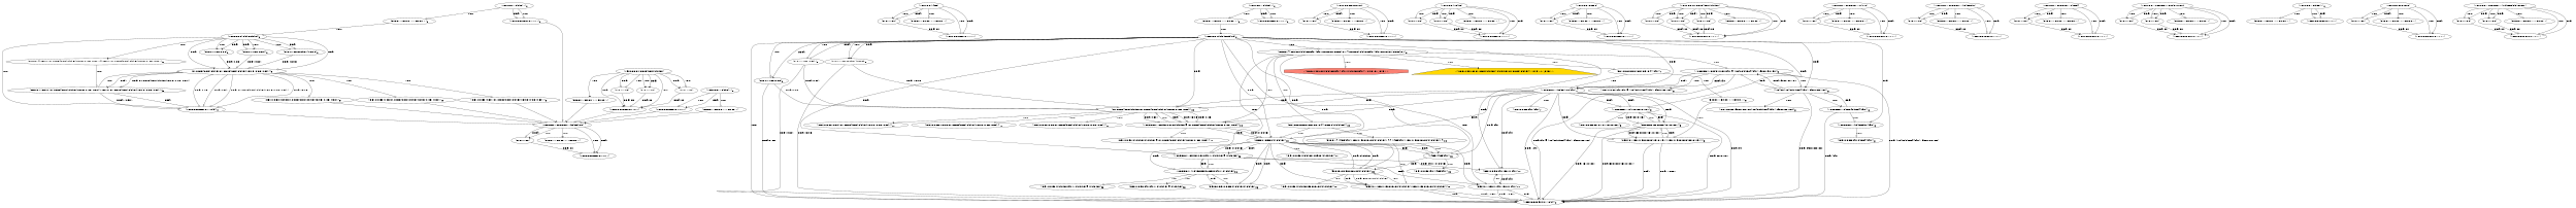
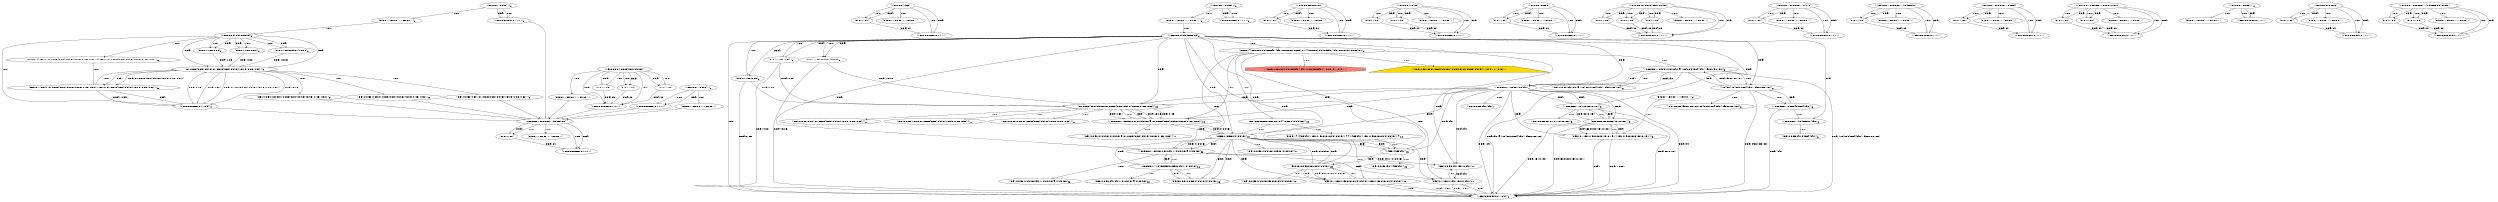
  digraph {
    fontname="DejaVu Sans"
    node [fontname="DejaVu Sans"]
    edge [arrowhead=odot fontname="DejaVu Sans"]
    n1 [label=<(METHOD,&lt;global&gt;)<SUB>1</SUB>>]
    n2 [label=<(BLOCK,&lt;empty&gt;,&lt;empty&gt;)<SUB>1</SUB>>]
    n3 [label=<(METHOD_RETURN,ANY)<SUB>1</SUB>>]
    n4 [label=<(METHOD,skcipher_bind)<SUB>1</SUB>>]
    n5 [label=<(METHOD,&lt;operator&gt;.logicalNot)>]
    n6 [label=<(PARAM,const char *name)<SUB>1</SUB>>]
    n7 [label=<(PARAM,u32 type)<SUB>1</SUB>>]
    n8 [label=<(PARAM,u32 mask)<SUB>1</SUB>>]
    n9 [label=<(BLOCK,{ 	return crypto_alloc_skcipher(name, type, mas...,{ 	return crypto_alloc_skcipher(name, type, mas...)<SUB>2</SUB>>]
    n10 [label=<(crypto_alloc_skcipher,crypto_alloc_skcipher(name, type, mask))<SUB>3</SUB>>]
    n11 [label=<(METHOD_RETURN,void*)<SUB>1</SUB>>]
    n12 [label=<(RETURN,return crypto_alloc_skcipher(name, type, mask);,return crypto_alloc_skcipher(name, type, mask);)<SUB>3</SUB>>]
    n13 [label=<(IDENTIFIER,name,crypto_alloc_skcipher(name, type, mask))<SUB>3</SUB>>]
    n14 [label=<(IDENTIFIER,type,crypto_alloc_skcipher(name, type, mask))<SUB>3</SUB>>]
    n15 [label=<(IDENTIFIER,mask,crypto_alloc_skcipher(name, type, mask))<SUB>3</SUB>>]
    n16 [label=<(PARAM,p1)>]
    n17 [label=<(BLOCK,&lt;empty&gt;,&lt;empty&gt;)>]
    n18 [label=<(METHOD_RETURN,ANY)>]
    n19 [label=<(METHOD,crypto_alloc_skcipher)>]
    n20 [label=<(PARAM,p1)>]
    n21 [label=<(PARAM,p2)>]
    n22 [label=<(PARAM,p3)>]
    n23 [label=<(BLOCK,&lt;empty&gt;,&lt;empty&gt;)>]
    n24 [label=<(METHOD_RETURN,ANY)>]
    n25 [label=<(METHOD,&lt;global&gt;)<SUB>1</SUB>>]
    n26 [label=<(BLOCK,&lt;empty&gt;,&lt;empty&gt;)>]
    n27 [label=<(METHOD_RETURN,ANY)>]
    n28 [label=<(METHOD,kfree)>]
    n29 [label=<(PARAM,p1)>]
    n30 [label=<(BLOCK,&lt;empty&gt;,&lt;empty&gt;)>]
    n31 [label=<(METHOD_RETURN,ANY)>]
    n32 [label=<(METHOD,&lt;global&gt;)<SUB>1</SUB>>]
    n33 [label=<(BLOCK,&lt;empty&gt;,&lt;empty&gt;)<SUB>1</SUB>>]
    n34 [label=<(METHOD_RETURN,ANY)<SUB>1</SUB>>]
    n35 [label=<(METHOD,skcipher_bind)<SUB>1</SUB>>]
    n36 [label=<(PARAM,const char *name)<SUB>1</SUB>>]
    n37 [label=<(PARAM,u32 type)<SUB>1</SUB>>]
    n38 [label=<(PARAM,u32 mask)<SUB>1</SUB>>]
    n39 [label=<(BLOCK,{ 	struct skcipher_tfm *tfm; 	struct crypto_skc...,{ 	struct skcipher_tfm *tfm; 	struct crypto_skc...)<SUB>2</SUB>>]
    n40 [label=<(kzalloc,kzalloc(sizeof(*tfm), GFP_KERNEL))<SUB>6</SUB>>]
    n41 [label=<(&lt;operator&gt;.indirection,*tfm)<SUB>6</SUB>>]
    n42 [label=<(&lt;operator&gt;.logicalNot,!tfm)<SUB>7</SUB>>]
    n43 [label=<(&lt;operator&gt;.minus,-ENOMEM)<SUB>8</SUB>>]
    n44 [label=<(crypto_alloc_skcipher,crypto_alloc_skcipher(name, type, mask))<SUB>10</SUB>>]
    n45 [label=<(IS_ERR,IS_ERR(skcipher))<SUB>11</SUB>>]
    n46 [label=<(kfree,kfree(tfm))<SUB>12</SUB>>]
    n47 [label=<(ERR_CAST,ERR_CAST(skcipher))<SUB>13</SUB>>]
    n48 [label=<(&lt;operator&gt;.assignment,tfm-&gt;skcipher = skcipher)<SUB>16</SUB>>]
    n49 [label=<(IDENTIFIER,tfm,return tfm;)<SUB>18</SUB>>]
    n50 [label=<(METHOD_RETURN,void*)<SUB>1</SUB>>]
    n51 [color=black fillcolor=salmon label="<(LOCAL,struct skcipher_tfm* tfm: skcipher_tfm*)<SUB>3</SUB>>" shape=octagon style=filled]
    n52 [color=black fillcolor=gold label="<(LOCAL,struct crypto_skcipher* skcipher: crypto_skcipher*)<SUB>4</SUB>>" shape=trapezium style=filled]
    n53 [label=<(&lt;operator&gt;.assignment,tfm = kzalloc(sizeof(*tfm), GFP_KERNEL))<SUB>6</SUB>>]
-   n54 [label=<(CONTROL_STRUCTURE,IF,if (!tfm))<SUB>7</SUB>>]
    n55 [label=<(&lt;operator&gt;.assignment,skcipher = crypto_alloc_skcipher(name, type, mask))<SUB>10</SUB>>]
    n56 [label=<(CONTROL_STRUCTURE,IF,if (IS_ERR(skcipher)))<SUB>11</SUB>>]
    n57 [label=<(RETURN,return tfm;,return tfm;)<SUB>18</SUB>>]
    n58 [label=<(&lt;operator&gt;.sizeOf,sizeof(*tfm))<SUB>6</SUB>>]
    n59 [label=<(IDENTIFIER,GFP_KERNEL,kzalloc(sizeof(*tfm), GFP_KERNEL))<SUB>6</SUB>>]
    n60 [label=<(IDENTIFIER,tfm,sizeof(*tfm))<SUB>6</SUB>>]
    n61 [label=<(IDENTIFIER,tfm,!tfm)<SUB>7</SUB>>]
    n62 [label=<(RETURN,return ERR_PTR(-ENOMEM);,return ERR_PTR(-ENOMEM);)<SUB>8</SUB>>]
    n63 [label=<(ERR_PTR,ERR_PTR(-ENOMEM))<SUB>8</SUB>>]
    n64 [label=<(IDENTIFIER,ENOMEM,-ENOMEM)<SUB>8</SUB>>]
    n65 [label=<(IDENTIFIER,name,crypto_alloc_skcipher(name, type, mask))<SUB>10</SUB>>]
    n66 [label=<(IDENTIFIER,type,crypto_alloc_skcipher(name, type, mask))<SUB>10</SUB>>]
    n67 [label=<(IDENTIFIER,mask,crypto_alloc_skcipher(name, type, mask))<SUB>10</SUB>>]
    n68 [label=<(IDENTIFIER,skcipher,IS_ERR(skcipher))<SUB>11</SUB>>]
    n69 [label=<(RETURN,return ERR_CAST(skcipher);,return ERR_CAST(skcipher);)<SUB>13</SUB>>]
    n70 [label=<(&lt;operator&gt;.indirectFieldAccess,tfm-&gt;skcipher)<SUB>16</SUB>>]
    n71 [label=<(FIELD_IDENTIFIER,skcipher,skcipher)<SUB>16</SUB>>]
    n72 [label=<(IDENTIFIER,tfm,kfree(tfm))<SUB>12</SUB>>]
    n73 [label=<(IDENTIFIER,skcipher,ERR_CAST(skcipher))<SUB>13</SUB>>]
    n74 [label=<(IDENTIFIER,skcipher,tfm-&gt;skcipher = skcipher)<SUB>16</SUB>>]
    n75 [label=<(IDENTIFIER,tfm,tfm = kzalloc(sizeof(*tfm), GFP_KERNEL))<SUB>6</SUB>>]
    n76 [label=<(BLOCK,&lt;empty&gt;,&lt;empty&gt;)<SUB>8</SUB>>]
    n77 [label=<(IDENTIFIER,skcipher,skcipher = crypto_alloc_skcipher(name, type, mask))<SUB>10</SUB>>]
    n78 [label=<(BLOCK,{ 		kfree(tfm); 		return ERR_CAST(skcipher); 	},{ 		kfree(tfm); 		return ERR_CAST(skcipher); 	})<SUB>11</SUB>>]
    n79 [label=<(IDENTIFIER,tfm,tfm-&gt;skcipher = skcipher)<SUB>16</SUB>>]
    n80 [label=<(METHOD,ERR_CAST)>]
    n81 [label=<(PARAM,p1)>]
    n82 [label=<(BLOCK,&lt;empty&gt;,&lt;empty&gt;)>]
    n83 [label=<(METHOD_RETURN,ANY)>]
    n84 [label=<(METHOD,kzalloc)>]
    n85 [label=<(PARAM,p1)>]
    n86 [label=<(PARAM,p2)>]
    n87 [label=<(BLOCK,&lt;empty&gt;,&lt;empty&gt;)>]
    n88 [label=<(METHOD_RETURN,ANY)>]
    n89 [label=<(METHOD,IS_ERR)>]
    n90 [label=<(PARAM,p1)>]
    n91 [label=<(BLOCK,&lt;empty&gt;,&lt;empty&gt;)>]
    n92 [label=<(METHOD_RETURN,ANY)>]
    n93 [label=<(METHOD,crypto_alloc_skcipher)>]
    n94 [label=<(PARAM,p1)>]
    n95 [label=<(PARAM,p2)>]
    n96 [label=<(PARAM,p3)>]
    n97 [label=<(BLOCK,&lt;empty&gt;,&lt;empty&gt;)>]
    n98 [label=<(METHOD_RETURN,ANY)>]
    n99 [label=<(METHOD,&lt;operator&gt;.minus)>]
    n100 [label=<(PARAM,p1)>]
    n101 [label=<(BLOCK,&lt;empty&gt;,&lt;empty&gt;)>]
    n102 [label=<(METHOD_RETURN,ANY)>]
    n103 [label=<(METHOD,&lt;operator&gt;.indirection)>]
    n104 [label=<(PARAM,p1)>]
    n105 [label=<(BLOCK,&lt;empty&gt;,&lt;empty&gt;)>]
    n106 [label=<(METHOD_RETURN,ANY)>]
    n107 [label=<(METHOD,&lt;operator&gt;.sizeOf)>]
    n108 [label=<(PARAM,p1)>]
    n109 [label=<(BLOCK,&lt;empty&gt;,&lt;empty&gt;)>]
    n110 [label=<(METHOD_RETURN,ANY)>]
    n111 [label=<(METHOD,&lt;operator&gt;.assignment)>]
    n112 [label=<(PARAM,p1)>]
    n113 [label=<(PARAM,p2)>]
    n114 [label=<(BLOCK,&lt;empty&gt;,&lt;empty&gt;)>]
    n115 [label=<(METHOD_RETURN,ANY)>]
    n116 [label=<(METHOD,&lt;global&gt;)<SUB>1</SUB>>]
    n117 [label=<(BLOCK,&lt;empty&gt;,&lt;empty&gt;)>]
    n118 [label=<(METHOD_RETURN,ANY)>]
    n119 [label=<(METHOD,ERR_PTR)>]
    n120 [label=<(PARAM,p1)>]
    n121 [label=<(BLOCK,&lt;empty&gt;,&lt;empty&gt;)>]
    n122 [label=<(METHOD_RETURN,ANY)>]
    n123 [label=<(METHOD,&lt;operator&gt;.indirectFieldAccess)>]
    n124 [label=<(PARAM,p1)>]
    n125 [label=<(PARAM,p2)>]
    n126 [label=<(BLOCK,&lt;empty&gt;,&lt;empty&gt;)>]
    n127 [label=<(METHOD_RETURN,ANY)>]
    n1 -> n2 [label="AST: "]
    n1 -> n3 [label="AST: "]
    n1 -> n3 [label="CFG: "]
    n2 -> n4 [label="AST: "]
    n3 -> n5 [arrowhead=onormal]
    n4 -> n6 [label="AST: "]
    n4 -> n6 [arrowhead=onormal label="DDG: "]
    n4 -> n7 [arrowhead=tee label="AST: "]
    n4 -> n7 [arrowhead=tee label="DDG: "]
    n4 -> n8 [arrowhead=tee label="AST: "]
    n4 -> n8 [label="DDG: "]
    n4 -> n9 [arrowhead=tee label="AST: "]
    n4 -> n10 [label="CFG: "]
    n4 -> n10 [arrowhead=tee label="DDG: "]
    n4 -> n11 [label="AST: "]
    n5 -> n16 [arrowhead=tee label="AST: "]
    n5 -> n16 [arrowhead=onormal label="DDG: "]
    n5 -> n17 [arrowhead=tee label="AST: "]
    n5 -> n18 [arrowhead=tee label="AST: "]
    n5 -> n18 [arrowhead=tee label="CFG: "]
    n6 -> n10 [arrowhead=onormal label="DDG: name"]
    n7 -> n10 [arrowhead=tee label="DDG: type"]
    n8 -> n10 [arrowhead=onormal label="DDG: mask"]
    n9 -> n12 [arrowhead=onormal label="AST: "]
    n10 -> n11 [arrowhead=onormal label="DDG: name"]
    n10 -> n11 [label="DDG: type"]
    n10 -> n11 [arrowhead=onormal label="DDG: mask"]
    n10 -> n11 [label="DDG: crypto_alloc_skcipher(name, type, mask)"]
    n10 -> n12 [arrowhead=tee label="CFG: "]
    n10 -> n12 [arrowhead=onormal label="DDG: crypto_alloc_skcipher(name, type, mask)"]
    n10 -> n13 [arrowhead=onormal label="AST: "]
    n10 -> n14 [label="AST: "]
    n10 -> n15 [label="AST: "]
    n11 -> n5 [arrowhead=onormal]
    n12 -> n10 [arrowhead=onormal label="AST: "]
    n12 -> n11 [arrowhead=onormal label="CFG: "]
    n12 -> n11 [label="DDG: &lt;RET&gt;"]
    n13 -> n5
    n14 -> n5
    n15 -> n5 [arrowhead=tee]
    n16 -> n18 [arrowhead=onormal label="DDG: p1"]
    n19 -> n20 [arrowhead=onormal label="AST: "]
    n19 -> n20 [arrowhead=tee label="DDG: "]
    n19 -> n21 [arrowhead=tee label="AST: "]
    n19 -> n21 [arrowhead=tee label="DDG: "]
    n19 -> n22 [label="AST: "]
    n19 -> n22 [arrowhead=onormal label="DDG: "]
    n19 -> n23 [arrowhead=tee label="AST: "]
    n19 -> n24 [arrowhead=tee label="AST: "]
    n19 -> n24 [arrowhead=tee label="CFG: "]
    n20 -> n24 [arrowhead=onormal label="DDG: p1"]
    n21 -> n24 [label="DDG: p2"]
    n22 -> n24 [arrowhead=tee label="DDG: p3"]
    n23 -> n5 [arrowhead=tee]
    n24 -> n5 [arrowhead=onormal]
    n25 -> n26 [label="AST: "]
    n25 -> n27 [arrowhead=onormal label="AST: "]
    n25 -> n27 [arrowhead=tee label="CFG: "]
    n26 -> n5 [arrowhead=tee]
    n27 -> n5 [arrowhead=onormal]
    n28 -> n29 [arrowhead=tee label="AST: "]
    n28 -> n29 [label="DDG: "]
    n28 -> n30 [arrowhead=onormal label="AST: "]
    n28 -> n31 [label="AST: "]
    n28 -> n31 [label="CFG: "]
    n29 -> n31 [label="DDG: p1"]
    n32 -> n33 [arrowhead=onormal label="AST: "]
    n32 -> n34 [label="AST: "]
    n32 -> n34 [label="CFG: "]
    n33 -> n35 [arrowhead=tee label="AST: "]
    n35 -> n36 [arrowhead=tee label="AST: "]
    n35 -> n36 [arrowhead=tee label="DDG: "]
    n35 -> n37 [arrowhead=onormal label="AST: "]
    n35 -> n37 [arrowhead=tee label="DDG: "]
    n35 -> n38 [label="AST: "]
    n35 -> n38 [label="DDG: "]
    n35 -> n39 [label="AST: "]
    n35 -> n40 [arrowhead=tee label="DDG: "]
    n35 -> n41 [arrowhead=onormal label="CFG: "]
    n35 -> n42 [label="DDG: "]
    n35 -> n43 [arrowhead=onormal label="DDG: "]
    n35 -> n44 [label="DDG: "]
    n35 -> n45 [arrowhead=tee label="DDG: "]
    n35 -> n46 [label="DDG: "]
    n35 -> n47 [arrowhead=onormal label="DDG: "]
    n35 -> n48 [label="DDG: "]
    n35 -> n49 [label="DDG: "]
    n35 -> n50 [arrowhead=onormal label="AST: "]
    n36 -> n44 [label="DDG: name"]
    n36 -> n50 [label="DDG: name"]
    n37 -> n44 [label="DDG: type"]
    n37 -> n50 [arrowhead=onormal label="DDG: type"]
    n38 -> n44 [arrowhead=onormal label="DDG: mask"]
    n38 -> n50 [arrowhead=onormal label="DDG: mask"]
    n39 -> n48 [label="AST: "]
    n39 -> n51 [arrowhead=onormal label="AST: "]
    n39 -> n52 [arrowhead=tee label="AST: "]
    n39 -> n53 [label="AST: "]
-   n39 -> n54 [arrowhead=onormal label="AST: "]
    n39 -> n55 [arrowhead=onormal label="AST: "]
    n39 -> n56 [label="AST: "]
    n39 -> n57 [arrowhead=onormal label="AST: "]
    n40 -> n50 [arrowhead=tee label="DDG: GFP_KERNEL"]
    n40 -> n53 [label="CFG: "]
    n40 -> n53 [arrowhead=tee label="DDG: GFP_KERNEL"]
    n40 -> n58 [arrowhead=tee label="AST: "]
    n40 -> n59 [arrowhead=tee label="AST: "]
    n41 -> n60 [arrowhead=onormal label="AST: "]
    n42 -> n43 [label="CFG: "]
    n42 -> n43 [label="CDG: "]
    n42 -> n44 [arrowhead=onormal label="CFG: "]
    n42 -> n44 [label="CDG: "]
    n42 -> n45 [arrowhead=onormal label="CDG: "]
    n42 -> n46 [arrowhead=onormal label="DDG: tfm"]
    n42 -> n49 [arrowhead=tee label="DDG: tfm"]
    n42 -> n50 [arrowhead=onormal label="DDG: tfm"]
    n42 -> n50 [arrowhead=tee label="DDG: !tfm"]
    n42 -> n55 [arrowhead=tee label="CDG: "]
    n42 -> n61 [label="AST: "]
    n42 -> n62 [arrowhead=onormal label="CDG: "]
    n42 -> n63 [arrowhead=tee label="CDG: "]
    n43 -> n50 [arrowhead=onormal label="DDG: ENOMEM"]
    n43 -> n63 [arrowhead=onormal label="CFG: "]
    n43 -> n63 [label="DDG: ENOMEM"]
    n43 -> n64 [arrowhead=onormal label="AST: "]
    n44 -> n55 [arrowhead=onormal label="CFG: "]
    n44 -> n55 [arrowhead=onormal label="DDG: name"]
    n44 -> n55 [label="DDG: type"]
    n44 -> n55 [arrowhead=onormal label="DDG: mask"]
    n44 -> n65 [label="AST: "]
    n44 -> n66 [label="AST: "]
    n44 -> n67 [arrowhead=tee label="AST: "]
    n45 -> n46 [arrowhead=onormal label="CFG: "]
    n45 -> n46 [arrowhead=onormal label="CDG: "]
    n45 -> n47 [label="DDG: skcipher"]
    n45 -> n47 [arrowhead=onormal label="CDG: "]
    n45 -> n48 [label="DDG: skcipher"]
    n45 -> n48 [arrowhead=tee label="CDG: "]
    n45 -> n57 [label="CDG: "]
    n45 -> n68 [arrowhead=onormal label="AST: "]
    n45 -> n69 [arrowhead=tee label="CDG: "]
    n45 -> n70 [label="CDG: "]
    n45 -> n71 [label="CFG: "]
    n45 -> n71 [arrowhead=onormal label="CDG: "]
    n46 -> n47 [arrowhead=tee label="CFG: "]
    n46 -> n72 [arrowhead=tee label="AST: "]
    n47 -> n69 [label="CFG: "]
    n47 -> n69 [arrowhead=onormal label="DDG: ERR_CAST(skcipher)"]
    n47 -> n73 [arrowhead=onormal label="AST: "]
    n48 -> n49 [arrowhead=tee label="DDG: tfm-&gt;skcipher"]
    n48 -> n57 [arrowhead=tee label="CFG: "]
    n48 -> n70 [arrowhead=onormal label="AST: "]
-   n70 -> n74 [label="AST: "]
+   n48 -> n74 [label="AST: "]
    n49 -> n57 [arrowhead=tee label="DDG: tfm"]
    n53 -> n40 [arrowhead=onormal label="AST: "]
    n53 -> n42 [arrowhead=tee label="CFG: "]
    n53 -> n42 [label="DDG: tfm"]
    n53 -> n50 [arrowhead=tee label="DDG: kzalloc(sizeof(*tfm), GFP_KERNEL)"]
    n53 -> n50 [label="DDG: tfm = kzalloc(sizeof(*tfm), GFP_KERNEL)"]
    n53 -> n75 [arrowhead=tee label="AST: "]
-   n54 -> n42 [label="AST: "]
-   n54 -> n76 [label="AST: "]
    n55 -> n44 [arrowhead=onormal label="AST: "]
    n55 -> n45 [arrowhead=onormal label="CFG: "]
    n55 -> n45 [arrowhead=onormal label="DDG: skcipher"]
    n55 -> n77 [label="AST: "]
    n56 -> n45 [label="AST: "]
    n56 -> n78 [arrowhead=tee label="AST: "]
    n57 -> n49 [arrowhead=tee label="AST: "]
    n57 -> n50 [label="CFG: "]
    n57 -> n50 [arrowhead=onormal label="DDG: &lt;RET&gt;"]
    n58 -> n40 [label="CFG: "]
    n58 -> n41 [label="AST: "]
    n58 -> n50 [arrowhead=tee label="DDG: *tfm"]
    n62 -> n50 [label="CFG: "]
    n62 -> n50 [arrowhead=onormal label="DDG: &lt;RET&gt;"]
    n62 -> n63 [arrowhead=onormal label="AST: "]
    n63 -> n43 [label="AST: "]
    n63 -> n50 [arrowhead=tee label="DDG: -ENOMEM"]
    n63 -> n50 [arrowhead=onormal label="DDG: ERR_PTR(-ENOMEM)"]
    n63 -> n62 [label="CFG: "]
    n63 -> n62 [arrowhead=tee label="DDG: ERR_PTR(-ENOMEM)"]
    n69 -> n47 [arrowhead=onormal label="AST: "]
    n69 -> n50 [label="CFG: "]
    n69 -> n50 [arrowhead=onormal label="DDG: &lt;RET&gt;"]
    n70 -> n48 [arrowhead=onormal label="CFG: "]
    n70 -> n71 [arrowhead=onormal label="AST: "]
    n70 -> n79 [arrowhead=tee label="AST: "]
    n71 -> n70 [label="CFG: "]
    n76 -> n62 [label="AST: "]
    n78 -> n46 [arrowhead=tee label="AST: "]
    n78 -> n69 [arrowhead=onormal label="AST: "]
    n80 -> n81 [arrowhead=onormal label="AST: "]
    n80 -> n81 [arrowhead=tee label="DDG: "]
    n80 -> n82 [arrowhead=tee label="AST: "]
    n80 -> n83 [label="AST: "]
    n80 -> n83 [label="CFG: "]
    n81 -> n83 [arrowhead=tee label="DDG: p1"]
    n84 -> n85 [label="AST: "]
    n84 -> n85 [arrowhead=tee label="DDG: "]
    n84 -> n86 [arrowhead=onormal label="AST: "]
    n84 -> n86 [arrowhead=tee label="DDG: "]
    n84 -> n87 [label="AST: "]
    n84 -> n88 [arrowhead=onormal label="AST: "]
    n84 -> n88 [arrowhead=tee label="CFG: "]
    n85 -> n88 [arrowhead=tee label="DDG: p1"]
    n86 -> n88 [label="DDG: p2"]
    n89 -> n90 [label="AST: "]
    n89 -> n90 [arrowhead=tee label="DDG: "]
    n89 -> n91 [arrowhead=onormal label="AST: "]
    n89 -> n92 [arrowhead=tee label="AST: "]
    n89 -> n92 [arrowhead=tee label="CFG: "]
    n90 -> n92 [arrowhead=onormal label="DDG: p1"]
    n93 -> n94 [label="AST: "]
    n93 -> n94 [arrowhead=onormal label="DDG: "]
    n93 -> n95 [arrowhead=tee label="AST: "]
    n93 -> n95 [arrowhead=tee label="DDG: "]
    n93 -> n96 [label="AST: "]
    n93 -> n96 [arrowhead=onormal label="DDG: "]
    n93 -> n97 [arrowhead=onormal label="AST: "]
    n93 -> n98 [arrowhead=tee label="AST: "]
    n93 -> n98 [arrowhead=tee label="CFG: "]
    n94 -> n98 [arrowhead=onormal label="DDG: p1"]
    n95 -> n98 [arrowhead=tee label="DDG: p2"]
    n96 -> n98 [arrowhead=onormal label="DDG: p3"]
    n99 -> n100 [label="AST: "]
    n99 -> n100 [arrowhead=onormal label="DDG: "]
    n99 -> n101 [arrowhead=tee label="AST: "]
    n99 -> n102 [arrowhead=onormal label="AST: "]
    n99 -> n102 [arrowhead=tee label="CFG: "]
    n100 -> n102 [label="DDG: p1"]
    n103 -> n104 [arrowhead=tee label="AST: "]
    n103 -> n104 [arrowhead=onormal label="DDG: "]
    n103 -> n105 [arrowhead=onormal label="AST: "]
    n103 -> n106 [arrowhead=onormal label="AST: "]
    n103 -> n106 [arrowhead=onormal label="CFG: "]
    n104 -> n106 [label="DDG: p1"]
    n107 -> n108 [arrowhead=tee label="AST: "]
    n107 -> n108 [arrowhead=tee label="DDG: "]
    n107 -> n109 [label="AST: "]
    n107 -> n110 [arrowhead=onormal label="AST: "]
    n107 -> n110 [label="CFG: "]
    n108 -> n110 [arrowhead=tee label="DDG: p1"]
    n111 -> n112 [arrowhead=tee label="AST: "]
    n111 -> n112 [label="DDG: "]
    n111 -> n113 [label="AST: "]
    n111 -> n113 [arrowhead=tee label="DDG: "]
    n111 -> n114 [arrowhead=onormal label="AST: "]
    n111 -> n115 [arrowhead=onormal label="AST: "]
    n111 -> n115 [arrowhead=tee label="CFG: "]
    n112 -> n115 [arrowhead=tee label="DDG: p1"]
    n113 -> n115 [label="DDG: p2"]
    n116 -> n117 [label="AST: "]
    n116 -> n118 [label="AST: "]
    n116 -> n118 [arrowhead=onormal label="CFG: "]
    n119 -> n120 [label="AST: "]
    n119 -> n120 [arrowhead=onormal label="DDG: "]
    n119 -> n121 [arrowhead=tee label="AST: "]
    n119 -> n122 [label="AST: "]
    n119 -> n122 [arrowhead=tee label="CFG: "]
    n120 -> n122 [label="DDG: p1"]
    n123 -> n124 [label="AST: "]
    n123 -> n124 [arrowhead=tee label="DDG: "]
    n123 -> n125 [arrowhead=tee label="AST: "]
    n123 -> n125 [arrowhead=onormal label="DDG: "]
    n123 -> n126 [label="AST: "]
    n123 -> n127 [arrowhead=onormal label="AST: "]
    n123 -> n127 [label="CFG: "]
    n124 -> n127 [arrowhead=tee label="DDG: p1"]
    n125 -> n127 [label="DDG: p2"]
  }
